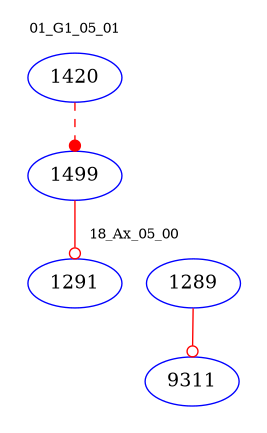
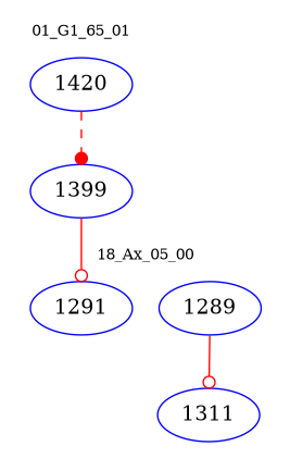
  digraph {
    node [color=blue]
    edge [arrowhead=odot color=red style=solid]
    n1 [label=1289]
    n2 [label=1291]
-   n3 [label=9311]
+   n3 [label=1311]
    n4 [label=1420]
-   n5 [label=1499]
+   n5 [label=1399]
    subgraph cluster_1 {
      color=white
      fontsize=10
      label="18_Ax_05_00"
      n1
      n2
      n3
    }
    subgraph cluster_2 {
      color=white
      fontsize=10
-     label="01_G1_05_01"
+     label="01_G1_65_01"
      n4
      n5
    }
    n1 -> n3
    n4 -> n5 [arrowhead=dot style=dashed]
    n5 -> n2
  }
